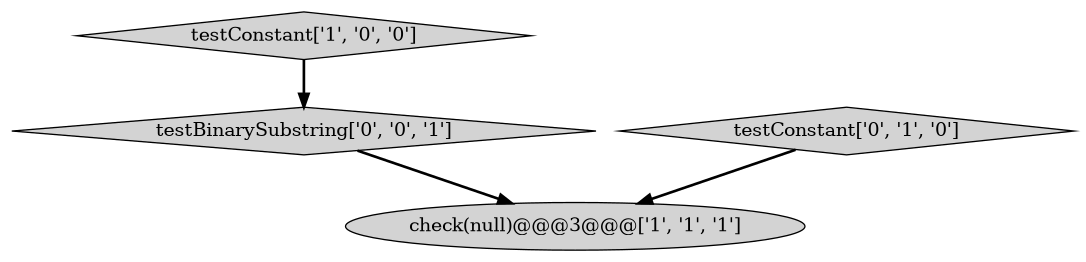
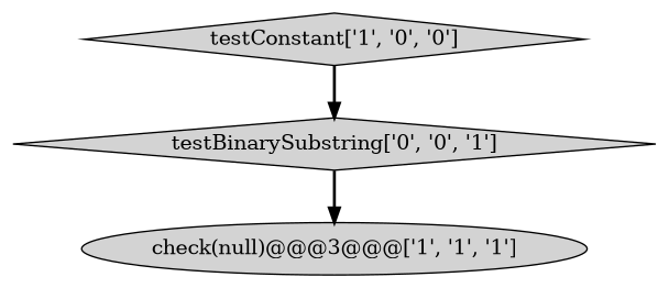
  digraph {
    node [fillcolor=lightgray shape=diamond style=filled]
    edge [style=bold]
    n1 [label="testConstant['1', '0', '0']"]
    n2 [label="testBinarySubstring['0', '0', '1']"]
    n3 [label="check(null)@@@3@@@['1', '1', '1']" shape=ellipse]
-   n4 [label="testConstant['0', '1', '0']"]
    n1 -> n2
    n2 -> n3
-   n4 -> n3
  }
